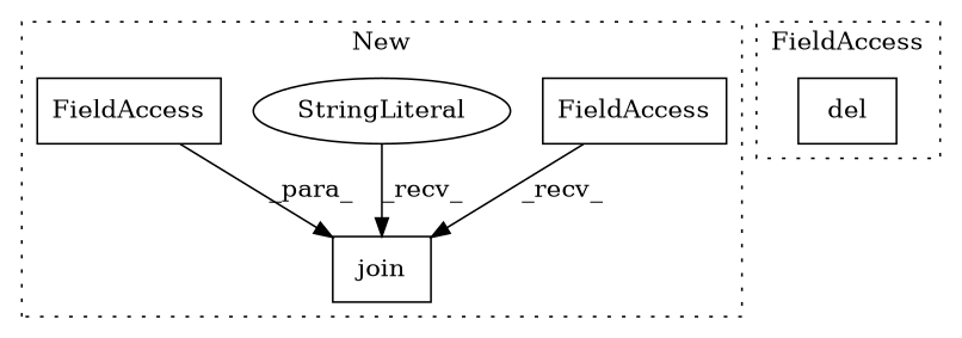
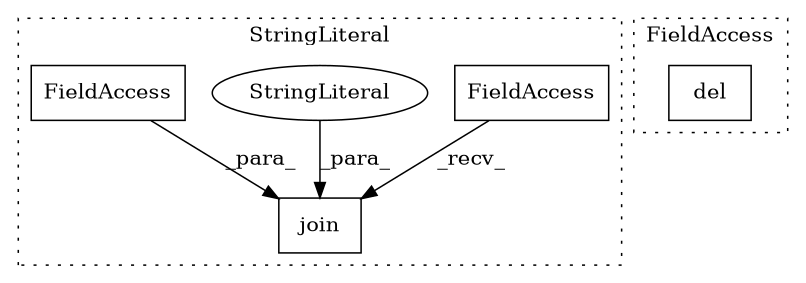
  digraph {
    node [a=32 shape=box]
    n1 [l="5,1" label=join s="7069,7094"]
    n2 [a=22 l=7 label=FieldAccess s=7061]
    n3 [a=45 l=10 label=StringLiteral s=7084 shape=ellipse]
    n4 [a=22 l=9 label=FieldAccess s=7074]
    n5 [l="4,1" label=del s="5908,5917"]
    subgraph cluster_1 {
-     label=New
+     label=StringLiteral
      style=dotted
      n1
      n2
      n3
      n4
    }
    subgraph cluster_2 {
      label=FieldAccess
      style=dotted
      n5
    }
    n2 -> n1 [label=_recv_]
-   n3 -> n1 [label=_recv_]
+   n3 -> n1 [label=_para_]
    n4 -> n1 [label=_para_]
  }
